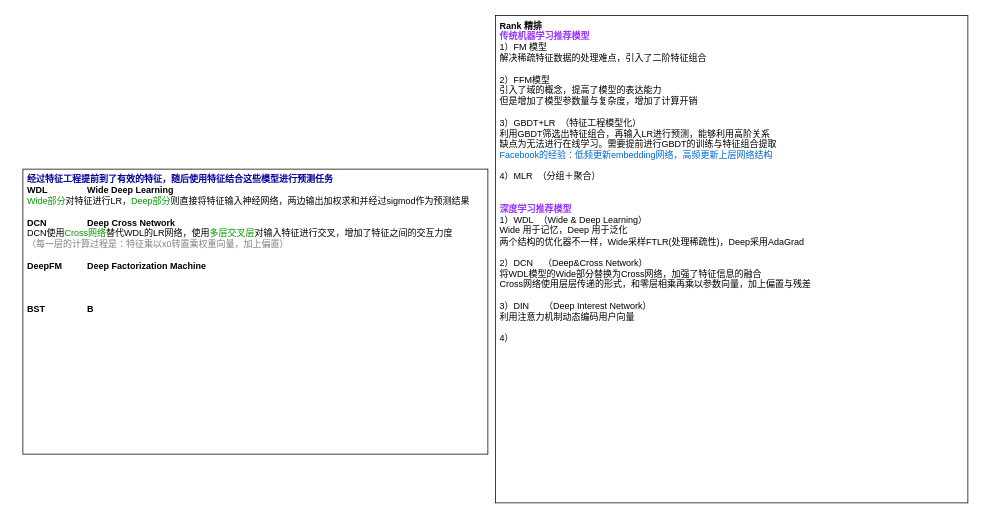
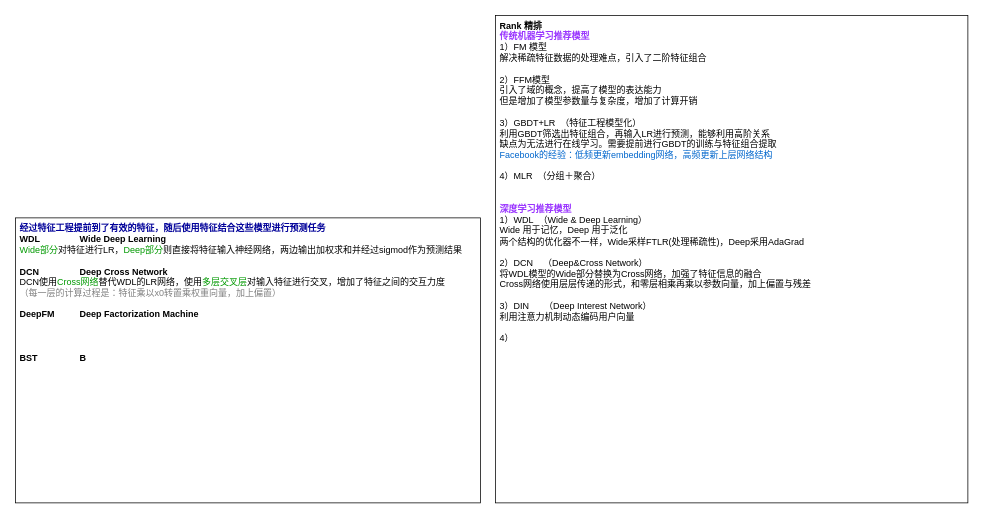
  <mxCell id="0" />
  <mxCell id="1" parent="0" />
  <mxCell id="2" value="&lt;b&gt;Rank 精排&lt;/b&gt;&lt;div&gt;&lt;b&gt;&lt;font color=&quot;#9933ff&quot;&gt;传统机器学习推荐模型&lt;/font&gt;&lt;br&gt;&lt;/b&gt;&lt;div&gt;1）FM 模型&lt;/div&gt;&lt;div&gt;解决稀疏特征数据的处理难点，引入了二阶特征组合&lt;/div&gt;&lt;div&gt;&lt;br&gt;&lt;/div&gt;&lt;div&gt;2）FFM模型&lt;/div&gt;&lt;div&gt;引入了域的概念，提高了模型的表达能力&lt;/div&gt;&lt;div&gt;但是增加了模型参数量与复杂度，增加了计算开销&lt;/div&gt;&lt;div&gt;&lt;br&gt;&lt;/div&gt;&lt;div&gt;3）GBDT+LR&amp;nbsp; （特征工程模型化）&lt;/div&gt;&lt;div&gt;利用GBDT筛选出特征组合，再输入LR进行预测，能够利用高阶关系&lt;/div&gt;&lt;div&gt;缺点为无法进行在线学习。需要提前进行GBDT的训练与特征组合提取&lt;/div&gt;&lt;div&gt;&lt;font color=&quot;#0066cc&quot;&gt;Facebook的经验：低频更新embedding网络，高频更新上层网络结构&lt;/font&gt;&lt;/div&gt;&lt;div&gt;&lt;br&gt;&lt;/div&gt;&lt;div&gt;4）MLR&amp;nbsp; （分组＋聚合）&lt;/div&gt;&lt;div&gt;&lt;br&gt;&lt;/div&gt;&lt;div&gt;&lt;br&gt;&lt;/div&gt;&lt;div&gt;&lt;b&gt;&lt;font color=&quot;#9933ff&quot;&gt;深度学习推荐模型&lt;/font&gt;&lt;/b&gt;&lt;br&gt;&lt;/div&gt;&lt;div&gt;1）WDL&amp;nbsp; （Wide &amp;amp; Deep Learning）&lt;/div&gt;&lt;/div&gt;&lt;div&gt;Wide 用于记忆，Deep 用于泛化&lt;/div&gt;&lt;div&gt;两个结构的优化器不一样，Wide采样FTLR(处理稀疏性)，Deep采用AdaGrad&lt;/div&gt;&lt;div&gt;&lt;br&gt;&lt;/div&gt;&lt;div&gt;2）DCN&amp;nbsp; &amp;nbsp; （Deep&amp;amp;Cross Network）&lt;/div&gt;&lt;div&gt;将WDL模型的Wide部分替换为Cross网络，加强了特征信息的融合&lt;/div&gt;&lt;div&gt;Cross网络使用层层传递的形式，和零层相乘再乘以参数向量，加上偏置与残差&lt;/div&gt;&lt;div&gt;&lt;br&gt;&lt;/div&gt;&lt;div&gt;3）DIN&amp;nbsp; &amp;nbsp; &amp;nbsp; （Deep Interest Network）&lt;/div&gt;&lt;div&gt;利用注意力机制动态编码用户向量&lt;/div&gt;&lt;div&gt;&lt;br&gt;&lt;/div&gt;&lt;div&gt;4）&lt;/div&gt;" style="rounded=0;whiteSpace=wrap;html=1;align=left;verticalAlign=top;spacingLeft=4;" vertex="1" parent="1"><mxGeometry x="660" y="20" width="630" height="650" as="geometry" /></mxCell>
- <mxCell id="3" value="&lt;div&gt;&lt;b&gt;&lt;font color=&quot;#000099&quot;&gt;经过特征工程提前到了有效的特征，随后使用特征结合这些模型进行预测任务&lt;/font&gt;&lt;/b&gt;&lt;/div&gt;&lt;div&gt;&lt;b&gt;WDL&lt;span style=&quot;white-space: pre;&quot;&gt;&#09;&lt;/span&gt;&lt;span style=&quot;white-space: pre;&quot;&gt;&#09;Wide Deep Learning&lt;/span&gt;&lt;/b&gt;&lt;/div&gt;&lt;div style=&quot;&quot;&gt;&lt;font color=&quot;#009900&quot;&gt;Wide部分&lt;/font&gt;对特征进行LR，&lt;font color=&quot;#009900&quot;&gt;Deep部分&lt;/font&gt;则直接将特征输入神经网络，两边输出加权求和并经过sigmod作为预测结果&lt;/div&gt;&lt;div style=&quot;&quot;&gt;&lt;br&gt;&lt;/div&gt;&lt;b&gt;DCN&lt;span style=&quot;white-space: pre;&quot;&gt;&#09;&lt;/span&gt;&lt;span style=&quot;white-space: pre;&quot;&gt;&#09;&lt;/span&gt;Deep Cross Network&lt;/b&gt;&lt;br&gt;&lt;div&gt;DCN使用&lt;font color=&quot;#009900&quot;&gt;Cross网络&lt;/font&gt;替代WDL的LR网络，&lt;span style=&quot;background-color: initial;&quot;&gt;使用&lt;font color=&quot;#009900&quot;&gt;多层交叉层&lt;/font&gt;对输入特征进行交叉，&lt;/span&gt;&lt;span style=&quot;background-color: initial;&quot;&gt;增加了特征之间的交互力度&lt;/span&gt;&lt;/div&gt;&lt;div&gt;&lt;font color=&quot;#808080&quot;&gt;（每一层的计算过程是：特征乘以x0转置乘权重向量，加上偏置）&lt;/font&gt;&lt;/div&gt;&lt;div&gt;&lt;br&gt;&lt;/div&gt;&lt;div&gt;&lt;b&gt;DeepFM&lt;span style=&quot;white-space: pre;&quot;&gt;&#09;&lt;/span&gt;&lt;span style=&quot;white-space: pre;&quot;&gt;&#09;&lt;/span&gt;&lt;/b&gt;&lt;b style=&quot;background-color: initial;&quot;&gt;Deep Factorization Machine&lt;/b&gt;&lt;/div&gt;&lt;div&gt;&lt;br&gt;&lt;/div&gt;&lt;div&gt;&lt;br&gt;&lt;/div&gt;&lt;div&gt;&lt;br&gt;&lt;/div&gt;&lt;div&gt;&lt;b&gt;BST&lt;span style=&quot;white-space: pre;&quot;&gt;&#09;&lt;/span&gt;&lt;span style=&quot;white-space: pre;&quot;&gt;&#09;&lt;/span&gt;&lt;span style=&quot;white-space: pre;&quot;&gt;&#09;&lt;/span&gt;B&lt;/b&gt;&lt;/div&gt;&lt;div&gt;&lt;br&gt;&lt;/div&gt;" style="rounded=0;whiteSpace=wrap;html=1;align=left;verticalAlign=top;spacingLeft=4;" vertex="1" parent="1"><mxGeometry x="30" y="225" width="620" height="380" as="geometry" /></mxCell>
+ <mxCell id="3" value="&lt;div&gt;&lt;b&gt;&lt;font color=&quot;#000099&quot;&gt;经过特征工程提前到了有效的特征，随后使用特征结合这些模型进行预测任务&lt;/font&gt;&lt;/b&gt;&lt;/div&gt;&lt;div&gt;&lt;b&gt;WDL&lt;span style=&quot;white-space: pre;&quot;&gt;&#09;&lt;/span&gt;&lt;span style=&quot;white-space: pre;&quot;&gt;&#09;Wide Deep Learning&lt;/span&gt;&lt;/b&gt;&lt;/div&gt;&lt;div style=&quot;&quot;&gt;&lt;font color=&quot;#009900&quot;&gt;Wide部分&lt;/font&gt;对特征进行LR，&lt;font color=&quot;#009900&quot;&gt;Deep部分&lt;/font&gt;则直接将特征输入神经网络，两边输出加权求和并经过sigmod作为预测结果&lt;/div&gt;&lt;div style=&quot;&quot;&gt;&lt;br&gt;&lt;/div&gt;&lt;b&gt;DCN&lt;span style=&quot;white-space: pre;&quot;&gt;&#09;&lt;/span&gt;&lt;span style=&quot;white-space: pre;&quot;&gt;&#09;&lt;/span&gt;Deep Cross Network&lt;/b&gt;&lt;br&gt;&lt;div&gt;DCN使用&lt;font color=&quot;#009900&quot;&gt;Cross网络&lt;/font&gt;替代WDL的LR网络，&lt;span style=&quot;background-color: initial;&quot;&gt;使用&lt;font color=&quot;#009900&quot;&gt;多层交叉层&lt;/font&gt;对输入特征进行交叉，&lt;/span&gt;&lt;span style=&quot;background-color: initial;&quot;&gt;增加了特征之间的交互力度&lt;/span&gt;&lt;/div&gt;&lt;div&gt;&lt;font color=&quot;#808080&quot;&gt;（每一层的计算过程是：特征乘以x0转置乘权重向量，加上偏置）&lt;/font&gt;&lt;/div&gt;&lt;div&gt;&lt;br&gt;&lt;/div&gt;&lt;div&gt;&lt;b&gt;DeepFM&lt;span style=&quot;white-space: pre;&quot;&gt;&#09;&lt;/span&gt;&lt;span style=&quot;white-space: pre;&quot;&gt;&#09;&lt;/span&gt;&lt;/b&gt;&lt;b style=&quot;background-color: initial;&quot;&gt;Deep Factorization Machine&lt;/b&gt;&lt;/div&gt;&lt;div&gt;&lt;br&gt;&lt;/div&gt;&lt;div&gt;&lt;br&gt;&lt;/div&gt;&lt;div&gt;&lt;br&gt;&lt;/div&gt;&lt;div&gt;&lt;b&gt;BST&lt;span style=&quot;white-space: pre;&quot;&gt;&#09;&lt;/span&gt;&lt;span style=&quot;white-space: pre;&quot;&gt;&#09;&lt;/span&gt;&lt;span style=&quot;white-space: pre;&quot;&gt;&#09;&lt;/span&gt;B&lt;/b&gt;&lt;/div&gt;&lt;div&gt;&lt;br&gt;&lt;/div&gt;" style="rounded=0;whiteSpace=wrap;html=1;align=left;verticalAlign=top;spacingLeft=4;" vertex="1" parent="1"><mxGeometry x="20" y="290" width="620" height="380" as="geometry" /></mxCell>
